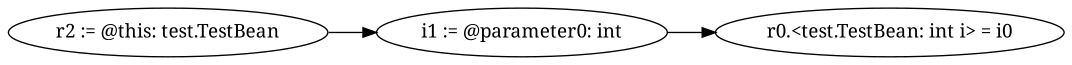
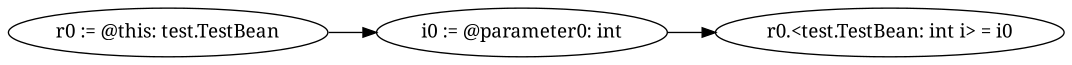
  digraph {
    fontname="Noto Serif"
    rankdir=LR
    node [fontname="Noto Serif"]
    edge [fontname="Noto Serif"]
-   "r0 := @this: test.TestBean" [label="r2 := @this: test.TestBean"]
-   "i0 := @parameter0: int" [label="i1 := @parameter0: int"]
+   "r0 := @this: test.TestBean"
+   "i0 := @parameter0: int"
    "r0.<test.TestBean: int i> = i0"
    "r0 := @this: test.TestBean" -> "i0 := @parameter0: int"
    "i0 := @parameter0: int" -> "r0.<test.TestBean: int i> = i0"
  }
